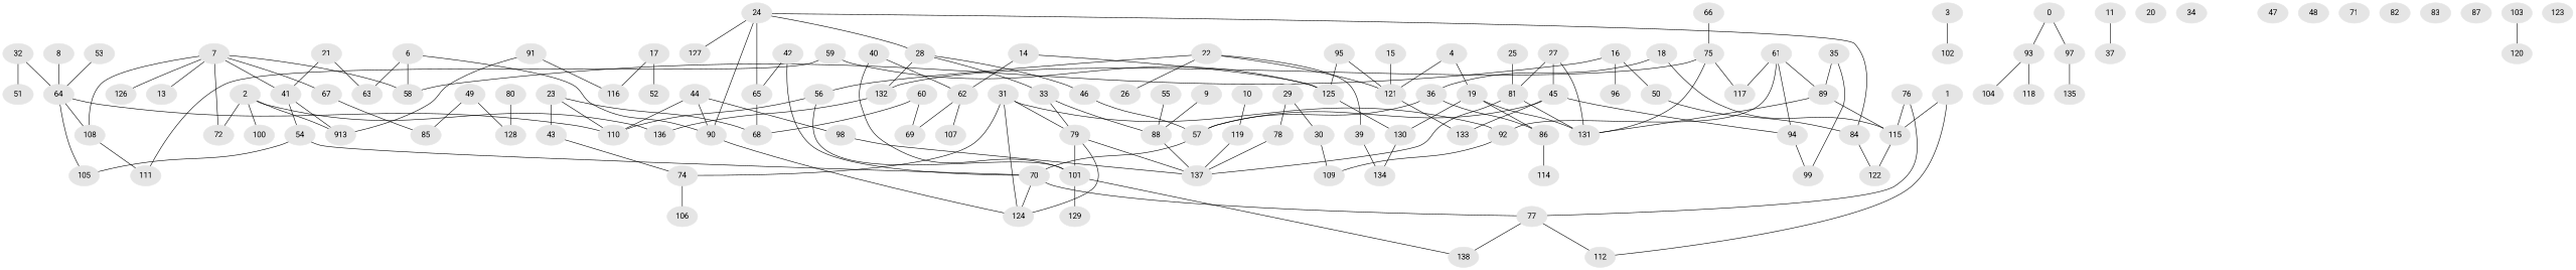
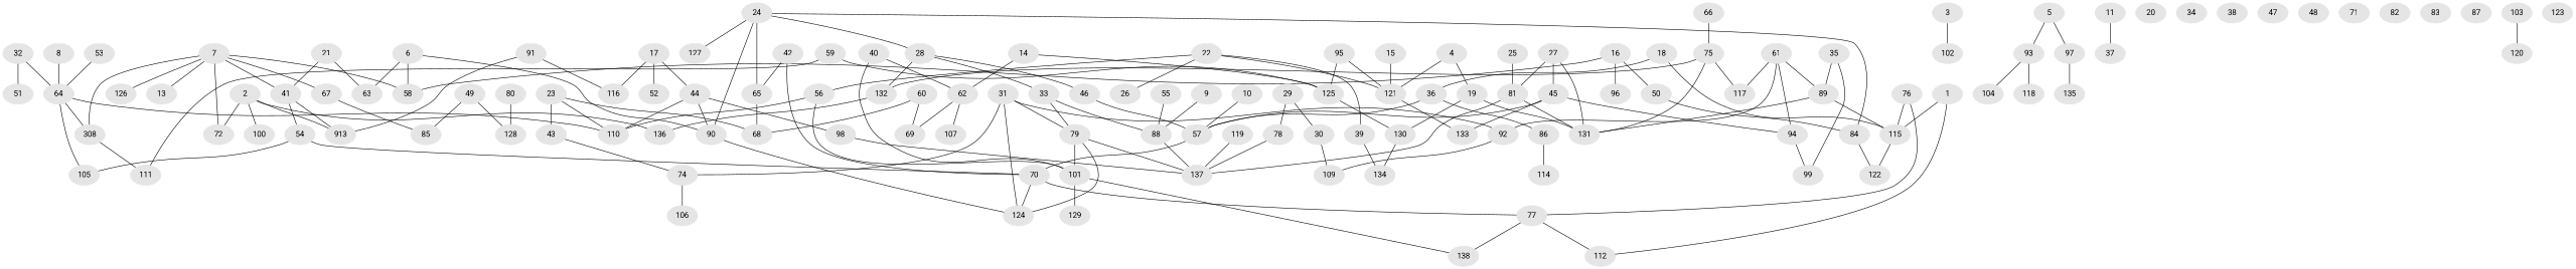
  graph {
    fontname=Roboto
    node [color=gray90 fontname=Roboto style=filled]
    edge [fontname=Roboto]
    1
    112
    115
    122
    2
    72
    100
    n8 [label=913]
    136
    3
    102
    4
    19
    121
    86
    130
    131
    133
-   5 [label=0]
+   5
    93
    97
    104
    118
    135
    6
    58
    63
    90
    124
    7
    13
    41
    67
-   108
+   108 [label=308]
    126
    54
    85
    111
    8
    64
    110
    105
    9
    88
    137
    10
    119
    11
    37
    49
    128
    14
    62
    125
    107
    69
    15
    16
    50
    96
    84
    17
    44
    52
    116
    98
    18
    36
    57
    114
    134
    20
    21
    60
    68
    22
    26
    39
    56
    101
    23
    43
    74
    24
    28
    65
    127
    33
    46
    132
    25
    81
    27
    45
    94
    79
    29
    30
    78
    109
    31
    92
    106
    32
    51
    34
    35
    89
    99
    70
+   38
    40
    138
    129
    42
    77
    47
    48
    53
    55
    59
    61
    117
    66
    75
    71
    76
    80
    82
    83
    87
    91
    95
    103
    120
    123
    1 -- 112
    1 -- 115
    115 -- 122
    2 -- 72
    2 -- 100
    2 -- n8
    2 -- 136
    3 -- 102
    4 -- 19
    4 -- 121
-   19 -- 86
    19 -- 130
    19 -- 131
    121 -- 133
    86 -- 114
    130 -- 134
    5 -- 93
    5 -- 97
    93 -- 104
    93 -- 118
    97 -- 135
    6 -- 58
    6 -- 63
    6 -- 90
    90 -- 124
    7 -- 72
    7 -- 58
    7 -- 13
    7 -- 41
    7 -- 67
    7 -- 108
    7 -- 126
    41 -- n8
    41 -- 54
    67 -- 85
    108 -- 111
    54 -- 105
    54 -- 70
    8 -- 64
    64 -- 108
    64 -- 110
    64 -- 105
    9 -- 88
    88 -- 137
-   10 -- 119
+   10 -- 57
    119 -- 137
    11 -- 37
    49 -- 85
    49 -- 128
    14 -- 62
    14 -- 125
    62 -- 107
    62 -- 69
    125 -- 130
    15 -- 121
    16 -- 58
    16 -- 50
    16 -- 96
    50 -- 84
    84 -- 122
+   17 -- 44
    17 -- 52
    17 -- 116
    44 -- 90
    44 -- 110
    44 -- 98
    98 -- 137
    18 -- 115
    18 -- 36
    36 -- 86
    36 -- 57
    57 -- 70
    21 -- 63
    21 -- 41
    60 -- 69
    60 -- 68
    22 -- 121
    22 -- 26
    22 -- 39
    22 -- 56
    39 -- 134
    56 -- 110
    56 -- 101
    101 -- 138
    101 -- 129
    23 -- 110
    23 -- 68
    23 -- 43
    43 -- 74
    74 -- 106
    24 -- 90
    24 -- 84
    24 -- 28
    24 -- 65
    24 -- 127
    28 -- 33
    28 -- 46
    28 -- 132
    65 -- 68
    33 -- 88
    33 -- 79
    46 -- 57
    132 -- 136
    25 -- 81
    81 -- 131
    81 -- 137
    27 -- 131
    27 -- 81
    27 -- 45
    45 -- 133
    45 -- 57
    45 -- 94
    94 -- 99
    79 -- 124
    79 -- 137
    79 -- 101
    29 -- 30
    29 -- 78
    30 -- 109
    78 -- 137
    31 -- 124
    31 -- 74
    31 -- 79
    31 -- 92
    92 -- 109
    32 -- 64
    32 -- 51
    35 -- 89
    35 -- 99
    89 -- 115
    89 -- 131
    70 -- 124
    70 -- 77
    40 -- 62
    40 -- 101
    42 -- 65
    42 -- 70
    77 -- 112
    77 -- 138
    53 -- 64
    55 -- 88
    59 -- 111
    59 -- 125
    61 -- 94
    61 -- 92
    61 -- 89
    61 -- 117
    66 -- 75
    75 -- 131
    75 -- 132
    75 -- 117
    76 -- 115
    76 -- 77
    80 -- 128
    91 -- n8
    91 -- 116
    95 -- 121
    95 -- 125
    103 -- 120
  }
